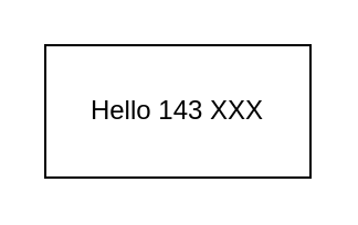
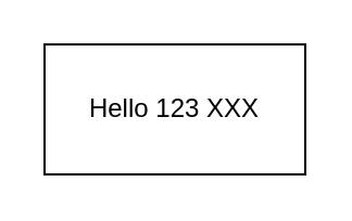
  <mxCell id="0" />
  <mxCell id="1" parent="0" />
- <mxCell id="2" value="Hello 143 XXX" style="rounded=0;whiteSpace=wrap;html=1;" parent="1" vertex="1"><mxGeometry x="20" y="20" width="120" height="60" as="geometry" /></mxCell>
+ <mxCell id="2" value="Hello 123 XXX" style="rounded=0;whiteSpace=wrap;html=1;" parent="1" vertex="1"><mxGeometry x="20" y="20" width="120" height="60" as="geometry" /></mxCell>
